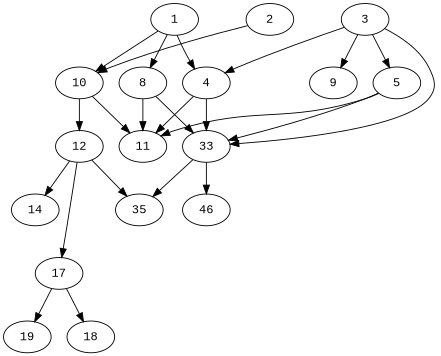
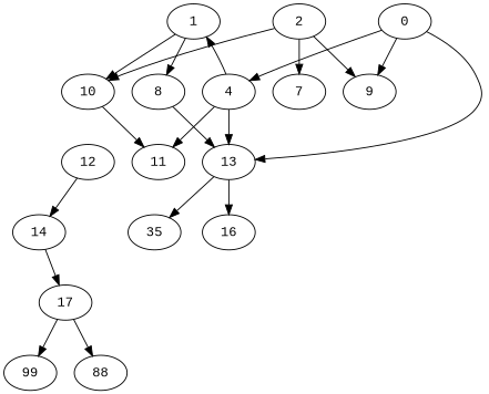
  digraph {
    fontname="Liberation Mono"
    node [alpha=0.10 fontname="Liberation Mono"]
    edge [fontname="Liberation Mono"]
    1 [alpha=0.09 expect_size=17224704]
    4 [alpha=0.04 expect_size=10827776]
    8 [expect_size=31452160]
    10 [alpha=0.16 expect_size=41927680]
    11 [alpha=0.09 expect_size=11062272]
-   13 [alpha=0.08 expect_size=37848064 label=33]
+   13 [alpha=0.08 expect_size=37848064]
    12 [alpha=0.15 expect_size=33376256]
    n8 [alpha=0.08 expect_size=34558976 label=35]
-   16 [alpha=0.16 expect_size=11133952 label=46]
+   16 [alpha=0.16 expect_size=11133952]
    14 [alpha=0.07 expect_size=25953280]
    17 [alpha=0.14 expect_size=19315712]
    2 [alpha=0.02 expect_size=24860672]
+   7 [alpha=0.02 expect_size=16676864]
    9 [alpha=0.12 expect_size=9647104]
-   3 [alpha=0.15 expect_size=9613312]
-   5 [expect_size=43743232]
-   19 [expect_size=47765504]
-   18 [alpha=0.01 expect_size=23737344]
-   1 -> 4
+   3 [alpha=0.15 expect_size=9613312 label=0]
+   19 [expect_size=47765504 label=99]
+   18 [alpha=0.01 expect_size=23737344 label=88]
+   4 -> 1
    1 -> 8
    1 -> 10
    4 -> 11
    4 -> 13
-   8 -> 11
    8 -> 13
    10 -> 11
-   10 -> 12
    13 -> n8
    13 -> 16
-   12 -> n8
    12 -> 14
-   12 -> 17
+   14 -> 17
    17 -> 19
    17 -> 18
    2 -> 10
+   2 -> 7
+   2 -> 9
    3 -> 4
    3 -> 13
    3 -> 9
-   3 -> 5
-   5 -> 11
-   5 -> 13
  }
